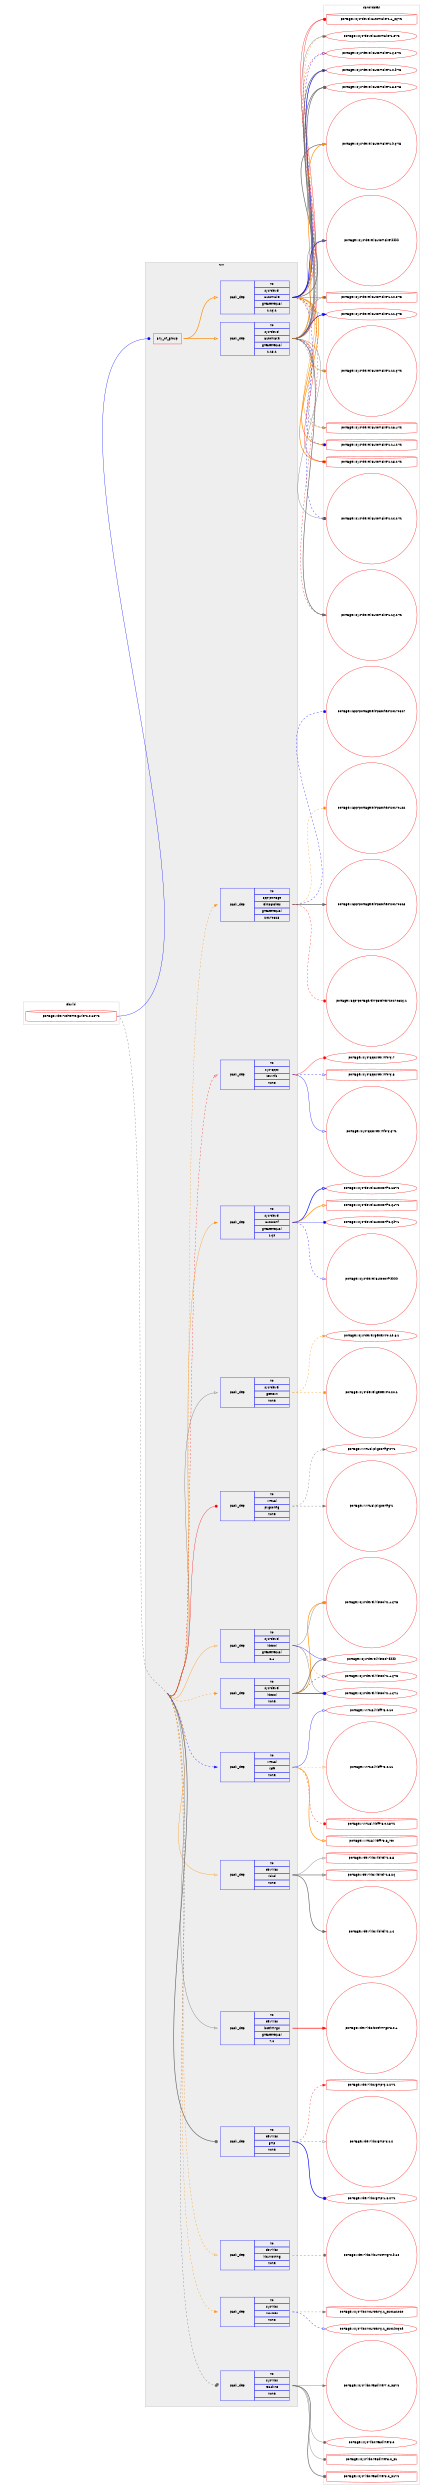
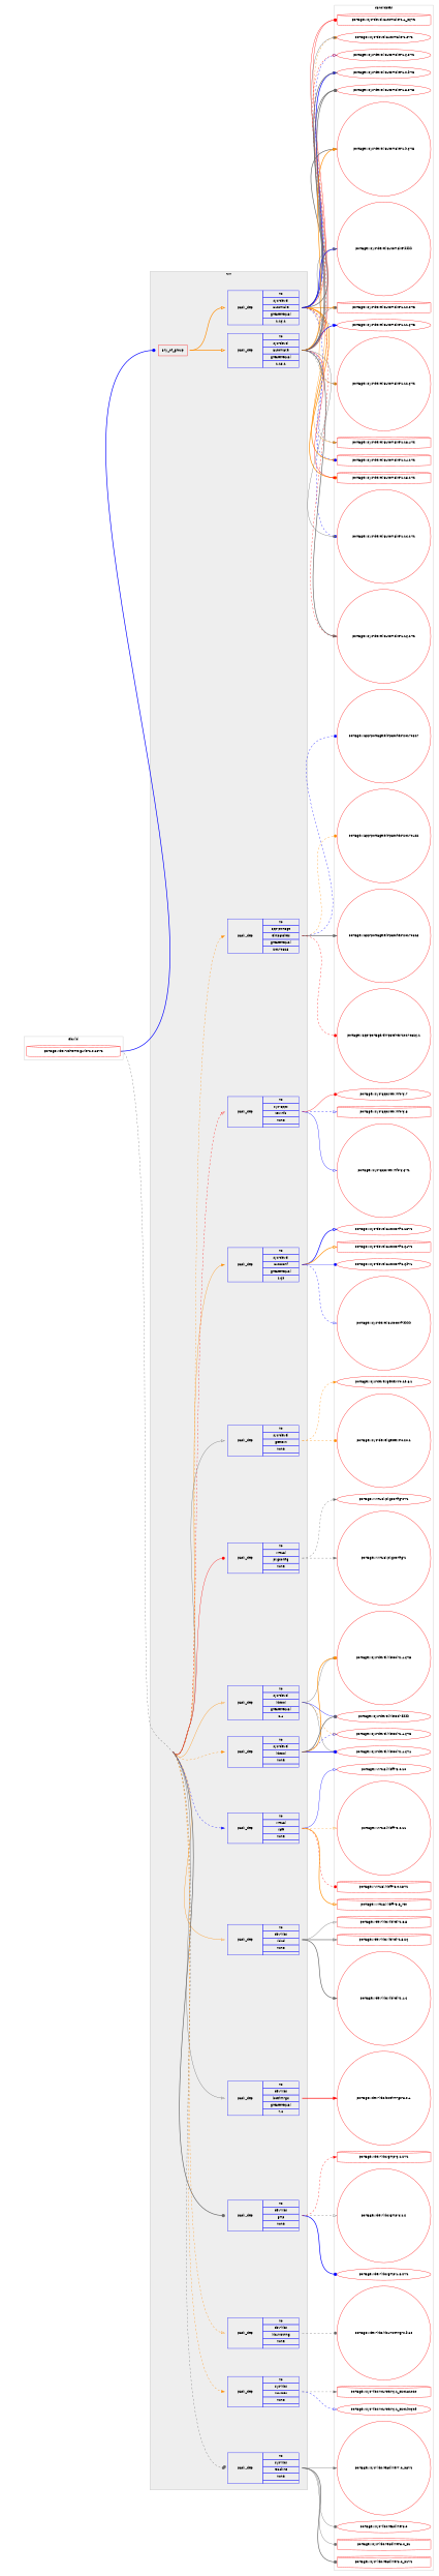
  digraph {
    compound=true
    concentrate=true
    fontname=Helvetica
    fontsize=10
    newrank=true
    rankdir=LR
    ranksep=1.5
    node [color=red fontname=Helvetica fontsize=10 shape=circle]
    edge [arrowhead=onormal color=gray40 headport=w style=dashed tailport=e weight=100]
    n1 [label="portage://dev-scheme/guile-2.0.13-r2" shape=cylinder width=4]
    n2 [color=blue label=<<TABLE BORDER="0" CELLBORDER="1" CELLSPACING="0" CELLPADDING="4" WIDTH="220"><TR><TD ROWSPAN="6" CELLPADDING="30">pack_dep</TD></TR><TR><TD WIDTH="110">no</TD></TR><TR><TD>sys-devel</TD></TR><TR><TD>automake</TD></TR><TR><TD>greaterequal</TD></TR><TR><TD>1.16.1</TD></TR></TABLE>> shape=none]
    n3 [color=blue label=<<TABLE BORDER="0" CELLBORDER="1" CELLSPACING="0" CELLPADDING="4" WIDTH="220"><TR><TD ROWSPAN="6" CELLPADDING="30">pack_dep</TD></TR><TR><TD WIDTH="110">no</TD></TR><TR><TD>sys-devel</TD></TR><TR><TD>automake</TD></TR><TR><TD>greaterequal</TD></TR><TR><TD>1.15.1</TD></TR></TABLE>> shape=none]
    n4 [label=<<TABLE BORDER="0" CELLBORDER="1" CELLSPACING="0" CELLPADDING="4"><TR><TD CELLPADDING="10">any_of_group</TD></TR></TABLE>> shape=none]
    n5 [color=blue label=<<TABLE BORDER="0" CELLBORDER="1" CELLSPACING="0" CELLPADDING="4" WIDTH="220"><TR><TD ROWSPAN="6" CELLPADDING="30">pack_dep</TD></TR><TR><TD WIDTH="110">no</TD></TR><TR><TD>app-portage</TD></TR><TR><TD>elt-patches</TD></TR><TR><TD>greaterequal</TD></TR><TR><TD>20170815</TD></TR></TABLE>> shape=none]
    n6 [color=blue label=<<TABLE BORDER="0" CELLBORDER="1" CELLSPACING="0" CELLPADDING="4" WIDTH="220"><TR><TD ROWSPAN="6" CELLPADDING="30">pack_dep</TD></TR><TR><TD WIDTH="110">no</TD></TR><TR><TD>sys-apps</TD></TR><TR><TD>texinfo</TD></TR><TR><TD>none</TD></TR><TR><TD></TD></TR></TABLE>> shape=none]
    n7 [color=blue label=<<TABLE BORDER="0" CELLBORDER="1" CELLSPACING="0" CELLPADDING="4" WIDTH="220"><TR><TD ROWSPAN="6" CELLPADDING="30">pack_dep</TD></TR><TR><TD WIDTH="110">no</TD></TR><TR><TD>sys-devel</TD></TR><TR><TD>autoconf</TD></TR><TR><TD>greaterequal</TD></TR><TR><TD>2.69</TD></TR></TABLE>> shape=none]
    n8 [color=blue label=<<TABLE BORDER="0" CELLBORDER="1" CELLSPACING="0" CELLPADDING="4" WIDTH="220"><TR><TD ROWSPAN="6" CELLPADDING="30">pack_dep</TD></TR><TR><TD WIDTH="110">no</TD></TR><TR><TD>sys-devel</TD></TR><TR><TD>gettext</TD></TR><TR><TD>none</TD></TR><TR><TD></TD></TR></TABLE>> shape=none]
    n9 [color=blue label=<<TABLE BORDER="0" CELLBORDER="1" CELLSPACING="0" CELLPADDING="4" WIDTH="220"><TR><TD ROWSPAN="6" CELLPADDING="30">pack_dep</TD></TR><TR><TD WIDTH="110">no</TD></TR><TR><TD>sys-devel</TD></TR><TR><TD>libtool</TD></TR><TR><TD>greaterequal</TD></TR><TR><TD>2.4</TD></TR></TABLE>> shape=none]
    n10 [color=blue label=<<TABLE BORDER="0" CELLBORDER="1" CELLSPACING="0" CELLPADDING="4" WIDTH="220"><TR><TD ROWSPAN="6" CELLPADDING="30">pack_dep</TD></TR><TR><TD WIDTH="110">no</TD></TR><TR><TD>virtual</TD></TR><TR><TD>pkgconfig</TD></TR><TR><TD>none</TD></TR><TR><TD></TD></TR></TABLE>> shape=none]
    n11 [color=blue label=<<TABLE BORDER="0" CELLBORDER="1" CELLSPACING="0" CELLPADDING="4" WIDTH="220"><TR><TD ROWSPAN="6" CELLPADDING="30">pack_dep</TD></TR><TR><TD WIDTH="110">no</TD></TR><TR><TD>dev-libs</TD></TR><TR><TD>libltdl</TD></TR><TR><TD>none</TD></TR><TR><TD></TD></TR></TABLE>> shape=none]
    n12 [color=blue label=<<TABLE BORDER="0" CELLBORDER="1" CELLSPACING="0" CELLPADDING="4" WIDTH="220"><TR><TD ROWSPAN="6" CELLPADDING="30">pack_dep</TD></TR><TR><TD WIDTH="110">no</TD></TR><TR><TD>dev-libs</TD></TR><TR><TD>boehm-gc</TD></TR><TR><TD>greaterequal</TD></TR><TR><TD>7.0</TD></TR></TABLE>> shape=none]
    n13 [color=blue label=<<TABLE BORDER="0" CELLBORDER="1" CELLSPACING="0" CELLPADDING="4" WIDTH="220"><TR><TD ROWSPAN="6" CELLPADDING="30">pack_dep</TD></TR><TR><TD WIDTH="110">no</TD></TR><TR><TD>dev-libs</TD></TR><TR><TD>gmp</TD></TR><TR><TD>none</TD></TR><TR><TD></TD></TR></TABLE>> shape=none]
    n14 [color=blue label=<<TABLE BORDER="0" CELLBORDER="1" CELLSPACING="0" CELLPADDING="4" WIDTH="220"><TR><TD ROWSPAN="6" CELLPADDING="30">pack_dep</TD></TR><TR><TD WIDTH="110">no</TD></TR><TR><TD>dev-libs</TD></TR><TR><TD>libunistring</TD></TR><TR><TD>none</TD></TR><TR><TD></TD></TR></TABLE>> shape=none]
    n15 [color=blue label=<<TABLE BORDER="0" CELLBORDER="1" CELLSPACING="0" CELLPADDING="4" WIDTH="220"><TR><TD ROWSPAN="6" CELLPADDING="30">pack_dep</TD></TR><TR><TD WIDTH="110">no</TD></TR><TR><TD>sys-devel</TD></TR><TR><TD>libtool</TD></TR><TR><TD>none</TD></TR><TR><TD></TD></TR></TABLE>> shape=none]
    n16 [color=blue label=<<TABLE BORDER="0" CELLBORDER="1" CELLSPACING="0" CELLPADDING="4" WIDTH="220"><TR><TD ROWSPAN="6" CELLPADDING="30">pack_dep</TD></TR><TR><TD WIDTH="110">no</TD></TR><TR><TD>sys-libs</TD></TR><TR><TD>ncurses</TD></TR><TR><TD>none</TD></TR><TR><TD></TD></TR></TABLE>> shape=none]
    n17 [color=blue label=<<TABLE BORDER="0" CELLBORDER="1" CELLSPACING="0" CELLPADDING="4" WIDTH="220"><TR><TD ROWSPAN="6" CELLPADDING="30">pack_dep</TD></TR><TR><TD WIDTH="110">no</TD></TR><TR><TD>sys-libs</TD></TR><TR><TD>readline</TD></TR><TR><TD>none</TD></TR><TR><TD></TD></TR></TABLE>> shape=none]
    n18 [color=blue label=<<TABLE BORDER="0" CELLBORDER="1" CELLSPACING="0" CELLPADDING="4" WIDTH="220"><TR><TD ROWSPAN="6" CELLPADDING="30">pack_dep</TD></TR><TR><TD WIDTH="110">no</TD></TR><TR><TD>virtual</TD></TR><TR><TD>libffi</TD></TR><TR><TD>none</TD></TR><TR><TD></TD></TR></TABLE>> shape=none]
    n19 [label="portage://sys-devel/automake-1.10.3-r3" shape=cylinder width=4]
    n20 [label="portage://sys-devel/automake-1.11.6-r3" shape=ellipse width=4]
    n21 [label="portage://sys-devel/automake-1.12.6-r2" width=4]
    n22 [label="portage://sys-devel/automake-1.13.4-r2" shape=cylinder width=4]
    n23 [label="portage://sys-devel/automake-1.14.1-r2" shape=cylinder width=4]
    n24 [label="portage://sys-devel/automake-1.15.1-r2" shape=cylinder width=4]
    n25 [label="portage://sys-devel/automake-1.16.1-r1" width=4]
    n26 [label="portage://sys-devel/automake-1.16.1-r2" width=4]
    n27 [label="portage://sys-devel/automake-1.4_p6-r2" shape=cylinder width=4]
    n28 [label="portage://sys-devel/automake-1.5-r2" shape=ellipse width=4]
    n29 [label="portage://sys-devel/automake-1.6.3-r2" shape=ellipse width=4]
    n30 [label="portage://sys-devel/automake-1.0.9-r3" shape=ellipse width=4]
    n31 [label="portage://sys-devel/automake-1.8.5-r5" shape=ellipse width=4]
    n32 [label="portage://sys-devel/automake-1.9.6-r5" width=4]
    n33 [label="portage://sys-devel/automake-9999" width=4]
    n34 [label="portage://app-portage/elt-patches-20170317" width=4]
    n35 [label="portage://app-portage/elt-patches-20170422" width=4]
    n36 [label="portage://app-portage/elt-patches-20170815" width=4]
    n37 [label="portage://app-portage/elt-patches-20170826.1" width=4]
    n38 [label="portage://sys-apps/texinfo-6.3" shape=cylinder width=4]
    n39 [label="portage://sys-apps/texinfo-6.6-r1" width=4]
    n40 [label="portage://sys-apps/texinfo-6.7" shape=ellipse width=4]
    n41 [label="portage://sys-devel/autoconf-2.13-r1" shape=ellipse width=4]
    n42 [label="portage://sys-devel/autoconf-2.64-r1" shape=cylinder width=4]
    n43 [label="portage://sys-devel/autoconf-2.69-r4" shape=ellipse width=4]
    n44 [label="portage://sys-devel/autoconf-9999" width=4]
    n45 [label="portage://sys-devel/gettext-0.19.8.1" shape=ellipse width=4]
    n46 [label="portage://sys-devel/gettext-0.20.1" width=4]
    n47 [label="portage://sys-devel/libtool-2.4.6-r3" shape=ellipse width=4]
    n48 [label="portage://sys-devel/libtool-2.4.6-r4" shape=ellipse width=4]
    n49 [label="portage://sys-devel/libtool-2.4.6-r5" width=4]
    n50 [label="portage://sys-devel/libtool-9999" shape=ellipse width=4]
    n51 [label="portage://virtual/pkgconfig-0-r1" shape=ellipse width=4]
    n52 [label="portage://virtual/pkgconfig-1" width=4]
    n53 [label="portage://dev-libs/boehm-gc-8.0.4" width=4]
    n54 [label="portage://dev-libs/gmp-4.3.2-r1" shape=ellipse width=4]
    n55 [label="portage://dev-libs/gmp-6.1.2" width=4]
    n56 [label="portage://dev-libs/gmp-6.1.2-r1" shape=cylinder width=4]
    n57 [label="portage://dev-libs/libltdl-1.3.5" shape=cylinder width=4]
    n58 [label="portage://dev-libs/libltdl-1.5.26" shape=cylinder width=4]
    n59 [label="portage://dev-libs/libltdl-2.4.6" width=4]
    n60 [label="portage://dev-libs/libunistring-0.9.10" width=4]
    n61 [label="portage://sys-libs/ncurses-6.1_p20181020" shape=cylinder width=4]
    n62 [label="portage://sys-libs/ncurses-6.1_p20190609" shape=ellipse width=4]
    n63 [label="portage://sys-libs/readline-7.0_p5-r1" width=4]
    n64 [label="portage://sys-libs/readline-8.0" shape=ellipse width=4]
    n65 [label="portage://sys-libs/readline-8.0_p1" shape=cylinder width=4]
    n66 [label="portage://sys-libs/readline-8.0_p1-r1" shape=cylinder width=4]
    n67 [label="portage://virtual/libffi-3.0.10" shape=ellipse width=4]
    n68 [label="portage://virtual/libffi-3.0.11" width=4]
    n69 [label="portage://virtual/libffi-3.0.13-r1" shape=cylinder width=4]
    n70 [label="portage://virtual/libffi-3.3_rc0" shape=cylinder width=4]
    subgraph cluster_1 {
      color=gray
      label=<<i>ebuild</i>>
      rank=same
      n1
    }
    subgraph cluster_2 {
      color=gray
      label=<<i>dependencies</i>>
      subgraph cluster_3 {
        color=gray
        fillcolor="#eeeeee"
        label=<<i>compile</i>>
        style=filled
        subgraph sub_4 {
          color=gray
          fillcolor="#eeeeee"
          label=<<i>compile</i>>
          style=filled
          n4
          subgraph sub_5 {
            color=gray
            fillcolor="#eeeeee"
            label=<<i>compile</i>>
            style=filled
            n2
          }
          subgraph sub_6 {
            color=gray
            fillcolor="#eeeeee"
            label=<<i>compile</i>>
            style=filled
            n3
          }
        }
        subgraph sub_7 {
          color=gray
          fillcolor="#eeeeee"
          label=<<i>compile</i>>
          style=filled
          n5
        }
        subgraph sub_8 {
          color=gray
          fillcolor="#eeeeee"
          label=<<i>compile</i>>
          style=filled
          n6
        }
        subgraph sub_9 {
          color=gray
          fillcolor="#eeeeee"
          label=<<i>compile</i>>
          style=filled
          n7
        }
        subgraph sub_10 {
          color=gray
          fillcolor="#eeeeee"
          label=<<i>compile</i>>
          style=filled
          n8
        }
        subgraph sub_11 {
          color=gray
          fillcolor="#eeeeee"
          label=<<i>compile</i>>
          style=filled
          n9
        }
        subgraph sub_12 {
          color=gray
          fillcolor="#eeeeee"
          label=<<i>compile</i>>
          style=filled
          n10
        }
      }
      subgraph cluster_13 {
        color=gray
        fillcolor="#eeeeee"
        label=<<i>compile and run</i>>
        style=filled
        subgraph sub_14 {
          color=gray
          fillcolor="#eeeeee"
          label=<<i>compile and run</i>>
          style=filled
          n11
        }
        subgraph sub_15 {
          color=gray
          fillcolor="#eeeeee"
          label=<<i>compile and run</i>>
          style=filled
          n12
        }
        subgraph sub_16 {
          color=gray
          fillcolor="#eeeeee"
          label=<<i>compile and run</i>>
          style=filled
          n13
        }
        subgraph sub_17 {
          color=gray
          fillcolor="#eeeeee"
          label=<<i>compile and run</i>>
          style=filled
          n14
        }
        subgraph sub_18 {
          color=gray
          fillcolor="#eeeeee"
          label=<<i>compile and run</i>>
          style=filled
          n15
        }
        subgraph sub_19 {
          color=gray
          fillcolor="#eeeeee"
          label=<<i>compile and run</i>>
          style=filled
          n16
        }
        subgraph sub_20 {
          color=gray
          fillcolor="#eeeeee"
          label=<<i>compile and run</i>>
          style=filled
          n17
        }
        subgraph sub_21 {
          color=gray
          fillcolor="#eeeeee"
          label=<<i>compile and run</i>>
          style=filled
          n18
        }
      }
      subgraph cluster_22 {
        color=gray
        fillcolor="#eeeeee"
        label=<<i>run</i>>
        style=filled
      }
    }
    subgraph cluster_23 {
      color=gray
      label=<<i>candidates</i>>
      rank=same
      subgraph sub_24 {
        color=black
        label=<<i>candidates</i>>
        nodesep=1
        rank=same
        n19
        n20
        n21
        n22
        n23
        n24
        n25
        n26
        n27
        n28
        n29
        n30
        n31
        n32
        n33
      }
      subgraph sub_25 {
        color=black
        label=<<i>candidates</i>>
        nodesep=1
        rank=same
        n19
        n20
        n21
        n22
        n23
        n24
        n25
        n26
        n27
        n28
        n29
        n30
        n31
        n32
        n33
      }
      subgraph sub_26 {
        color=black
        label=<<i>candidates</i>>
        nodesep=1
        rank=same
        n34
        n35
        n36
        n37
      }
      subgraph sub_27 {
        color=black
        label=<<i>candidates</i>>
        nodesep=1
        rank=same
        n38
        n39
        n40
      }
      subgraph sub_28 {
        color=black
        label=<<i>candidates</i>>
        nodesep=1
        rank=same
        n41
        n42
        n43
        n44
      }
      subgraph sub_29 {
        color=black
        label=<<i>candidates</i>>
        nodesep=1
        rank=same
        n45
        n46
      }
      subgraph sub_30 {
        color=black
        label=<<i>candidates</i>>
        nodesep=1
        rank=same
        n47
        n48
        n49
        n50
      }
      subgraph sub_31 {
        color=black
        label=<<i>candidates</i>>
        nodesep=1
        rank=same
        n51
        n52
      }
      subgraph sub_32 {
        color=black
        label=<<i>candidates</i>>
        nodesep=1
        rank=same
        n53
      }
      subgraph sub_33 {
        color=black
        label=<<i>candidates</i>>
        nodesep=1
        rank=same
        n54
        n55
        n56
      }
      subgraph sub_34 {
        color=black
        label=<<i>candidates</i>>
        nodesep=1
        rank=same
        n57
        n58
        n59
      }
      subgraph sub_35 {
        color=black
        label=<<i>candidates</i>>
        nodesep=1
        rank=same
        n60
      }
      subgraph sub_36 {
        color=black
        label=<<i>candidates</i>>
        nodesep=1
        rank=same
        n47
        n48
        n49
        n50
      }
      subgraph sub_37 {
        color=black
        label=<<i>candidates</i>>
        nodesep=1
        rank=same
        n61
        n62
      }
      subgraph sub_38 {
        color=black
        label=<<i>candidates</i>>
        nodesep=1
        rank=same
        n63
        n64
        n65
        n66
      }
      subgraph sub_39 {
        color=black
        label=<<i>candidates</i>>
        nodesep=1
        rank=same
        n67
        n68
        n69
        n70
      }
    }
-   n1 -> n4 [arrowhead=dot color=blue style=solid weight=20]
+   n1 -> n4 [arrowhead=dot color=blue style=bold weight=20]
    n1 -> n5 [arrowhead=normal color=darkorange weight=20]
    n1 -> n6 [color=red weight=20]
    n1 -> n7 [arrowhead=normal color=darkorange style=solid weight=20]
    n1 -> n8 [style=solid weight=20]
    n1 -> n9 [color=darkorange style=solid weight=20]
    n1 -> n10 [arrowhead=dot color=red style=solid weight=20]
    n1 -> n11 [color=darkorange style=solid weight=20]
    n1 -> n12 [style=solid weight=20]
    n1 -> n13 [arrowhead=dot style=bold weight=20]
    n1 -> n14 [color=darkorange weight=20]
    n1 -> n15 [arrowhead=normal color=darkorange weight=20]
    n1 -> n16 [arrowhead=normal color=darkorange weight=20]
    n1 -> n17 [arrowhead=dot weight=20]
    n1 -> n18 [arrowhead=normal color=blue weight=20]
    n2 -> n19 [arrowhead=normal color=darkorange style=bold]
    n2 -> n20 [color=blue]
    n2 -> n21 [arrowhead=dot color=darkorange style=solid]
    n2 -> n22 [arrowhead=normal color=darkorange style=solid]
    n2 -> n23 [arrowhead=normal color=darkorange style=bold]
    n2 -> n24 [arrowhead=dot color=darkorange style=bold]
    n2 -> n25 [arrowhead=dot color=blue]
    n2 -> n26 [arrowhead=normal color=red]
    n2 -> n27 [arrowhead=dot color=red style=solid]
    n2 -> n28 [arrowhead=dot color=darkorange]
    n2 -> n29 [color=blue]
    n2 -> n30 [arrowhead=normal color=blue style=bold]
    n2 -> n31 [arrowhead=dot style=bold]
    n2 -> n32 [style=bold]
    n2 -> n33 [color=blue style=bold]
    n3 -> n19 [arrowhead=dot style=solid]
    n3 -> n20 [arrowhead=normal color=blue style=bold]
    n3 -> n21
    n3 -> n22
    n3 -> n23 [arrowhead=dot color=blue]
    n3 -> n24 [arrowhead=normal color=red style=solid]
    n3 -> n25 [arrowhead=normal style=solid]
    n3 -> n26 [arrowhead=normal style=bold]
    n3 -> n27 [arrowhead=dot color=red style=solid]
    n3 -> n28 [arrowhead=normal style=solid]
    n3 -> n29 [color=red]
    n3 -> n30 [style=bold]
    n3 -> n31 [arrowhead=dot style=bold]
    n3 -> n32 [arrowhead=normal color=darkorange style=bold]
    n3 -> n33 [arrowhead=normal style=solid]
    n4 -> n2 [color=darkorange style=bold weight=20]
    n4 -> n3 [color=darkorange style=bold weight=20]
    n5 -> n34 [arrowhead=dot color=blue]
    n5 -> n35 [arrowhead=dot color=darkorange]
    n5 -> n36 [arrowhead=normal style=bold]
    n5 -> n37 [arrowhead=dot color=red]
    n6 -> n38 [color=blue]
    n6 -> n39 [color=blue style=solid]
    n6 -> n40 [arrowhead=dot color=red style=solid]
    n7 -> n41 [color=blue style=bold]
    n7 -> n42 [color=darkorange style=bold]
    n7 -> n43 [arrowhead=dot color=blue style=solid]
    n7 -> n44 [color=blue]
    n8 -> n45 [arrowhead=normal color=darkorange]
    n8 -> n46 [arrowhead=dot color=darkorange]
    n9 -> n47 [color=darkorange]
    n9 -> n48 [style=solid]
    n9 -> n49 [arrowhead=normal style=solid]
    n9 -> n50 [arrowhead=dot color=blue style=solid]
    n10 -> n51 [arrowhead=normal]
    n10 -> n52 [arrowhead=normal]
    n11 -> n57 [style=solid]
    n11 -> n58 [style=bold]
    n11 -> n59 [arrowhead=normal style=bold]
    n12 -> n53 [arrowhead=normal color=red style=bold]
    n13 -> n54 [arrowhead=dot color=blue style=bold]
    n13 -> n55
    n13 -> n56 [arrowhead=normal color=red]
    n14 -> n60 [arrowhead=dot]
    n15 -> n47 [color=blue]
    n15 -> n48 [arrowhead=dot color=blue style=bold]
    n15 -> n49 [arrowhead=dot color=darkorange style=bold]
    n15 -> n50 [arrowhead=dot style=bold]
    n16 -> n61 [arrowhead=normal]
    n16 -> n62 [color=blue]
    n17 -> n63 [arrowhead=normal style=solid]
    n17 -> n64 [arrowhead=dot style=solid]
    n17 -> n65 [arrowhead=dot style=solid]
    n17 -> n66 [arrowhead=dot style=bold]
    n18 -> n67 [color=blue style=solid]
    n18 -> n68 [color=darkorange]
    n18 -> n69 [arrowhead=dot color=red]
    n18 -> n70 [color=darkorange style=bold]
  }
